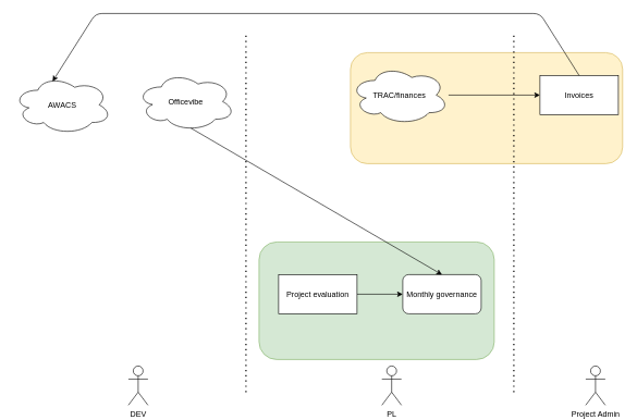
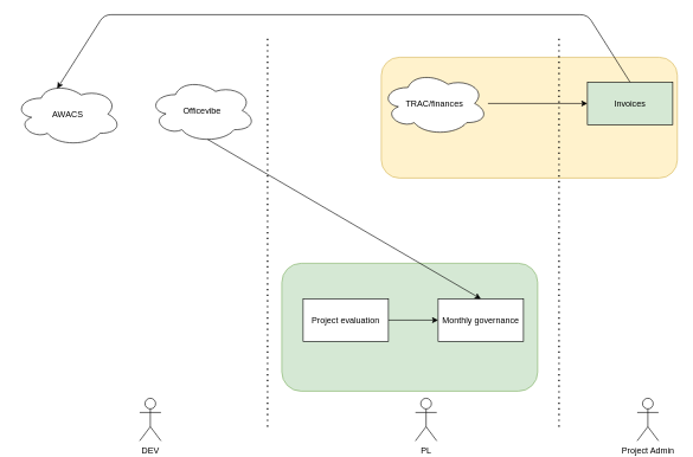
  <mxCell id="0" />
  <mxCell id="1" parent="0" />
  <mxCell id="2" value="" style="rounded=1;whiteSpace=wrap;html=1;fillColor=#d5e8d4;strokeColor=#82b366;" vertex="1" parent="1"><mxGeometry x="396" y="370" width="360" height="180" as="geometry" /></mxCell>
  <mxCell id="3" value="" style="rounded=1;whiteSpace=wrap;html=1;fillColor=#fff2cc;strokeColor=#d6b656;" parent="1" vertex="1"><mxGeometry x="536" y="80" width="416.5" height="170" as="geometry" /></mxCell>
  <mxCell id="4" value="AWACS" style="ellipse;shape=cloud;whiteSpace=wrap;html=1;" parent="1" vertex="1"><mxGeometry x="20" y="115" width="150" height="90" as="geometry" /></mxCell>
  <mxCell id="5" value="" style="edgeStyle=orthogonalEdgeStyle;rounded=0;orthogonalLoop=1;jettySize=auto;html=1;" parent="1" source="6" target="7" edge="1"><mxGeometry relative="1" as="geometry" /></mxCell>
  <mxCell id="6" value="TRAC/finances" style="ellipse;shape=cloud;whiteSpace=wrap;html=1;" parent="1" vertex="1"><mxGeometry x="536" y="100" width="150" height="90" as="geometry" /></mxCell>
- <mxCell id="7" value="Invoices" style="whiteSpace=wrap;html=1;" parent="1" vertex="1"><mxGeometry x="826" y="115" width="120" height="60" as="geometry" /></mxCell>
+ <mxCell id="7" value="Invoices" style="whiteSpace=wrap;html=1;fillColor=#d5e8d4;" parent="1" vertex="1"><mxGeometry x="826" y="115" width="120" height="60" as="geometry" /></mxCell>
  <mxCell id="8" value="" style="edgeStyle=orthogonalEdgeStyle;rounded=0;orthogonalLoop=1;jettySize=auto;html=1;" parent="1" source="9" target="10" edge="1"><mxGeometry relative="1" as="geometry" /></mxCell>
  <mxCell id="9" value="Project evaluation" style="whiteSpace=wrap;html=1;" parent="1" vertex="1"><mxGeometry x="426" y="420" width="120" height="60" as="geometry" /></mxCell>
- <mxCell id="10" value="Monthly governance" style="whiteSpace=wrap;html=1;rounded=1;" parent="1" vertex="1"><mxGeometry x="616" y="420" width="120" height="60" as="geometry" /></mxCell>
+ <mxCell id="10" value="Monthly governance" style="whiteSpace=wrap;html=1;" parent="1" vertex="1"><mxGeometry x="616" y="420" width="120" height="60" as="geometry" /></mxCell>
  <mxCell id="11" value="" style="endArrow=none;dashed=1;html=1;dashPattern=1 3;strokeWidth=2;" parent="1" edge="1"><mxGeometry width="50" height="50" relative="1" as="geometry"><mxPoint x="786" y="600" as="sourcePoint" /><mxPoint x="786" y="50" as="targetPoint" /></mxGeometry></mxCell>
  <mxCell id="12" value="" style="endArrow=none;dashed=1;html=1;dashPattern=1 3;strokeWidth=2;" parent="1" edge="1"><mxGeometry width="50" height="50" relative="1" as="geometry"><mxPoint x="376" y="600" as="sourcePoint" /><mxPoint x="376" y="50" as="targetPoint" /></mxGeometry></mxCell>
  <mxCell id="13" value="" style="endArrow=classic;html=1;exitX=0.5;exitY=0;exitDx=0;exitDy=0;entryX=0.4;entryY=0.1;entryDx=0;entryDy=0;entryPerimeter=0;" parent="1" source="7" target="4" edge="1"><mxGeometry width="50" height="50" relative="1" as="geometry"><mxPoint x="556" y="330" as="sourcePoint" /><mxPoint x="606" y="280" as="targetPoint" /><Array as="points"><mxPoint x="826" y="20" /><mxPoint x="146" y="20" /></Array></mxGeometry></mxCell>
  <mxCell id="14" value="Officevibe" style="ellipse;shape=cloud;whiteSpace=wrap;html=1;" parent="1" vertex="1"><mxGeometry x="209" y="110" width="150" height="90" as="geometry" /></mxCell>
  <mxCell id="15" value="" style="endArrow=classic;html=1;exitX=0.55;exitY=0.95;exitDx=0;exitDy=0;exitPerimeter=0;entryX=0.5;entryY=0;entryDx=0;entryDy=0;" parent="1" source="14" target="10" edge="1"><mxGeometry width="50" height="50" relative="1" as="geometry"><mxPoint x="426" y="260" as="sourcePoint" /><mxPoint x="476" y="210" as="targetPoint" /></mxGeometry></mxCell>
  <mxCell id="16" value="DEV" style="shape=umlActor;verticalLabelPosition=bottom;verticalAlign=top;html=1;outlineConnect=0;" parent="1" vertex="1"><mxGeometry x="196" y="560" width="30" height="60" as="geometry" /></mxCell>
  <mxCell id="17" value="PL" style="shape=umlActor;verticalLabelPosition=bottom;verticalAlign=top;html=1;outlineConnect=0;" parent="1" vertex="1"><mxGeometry x="584" y="560" width="30" height="60" as="geometry" /></mxCell>
  <mxCell id="18" value="Project Admin" style="shape=umlActor;verticalLabelPosition=bottom;verticalAlign=top;html=1;outlineConnect=0;" parent="1" vertex="1"><mxGeometry x="896" y="560" width="30" height="60" as="geometry" /></mxCell>
